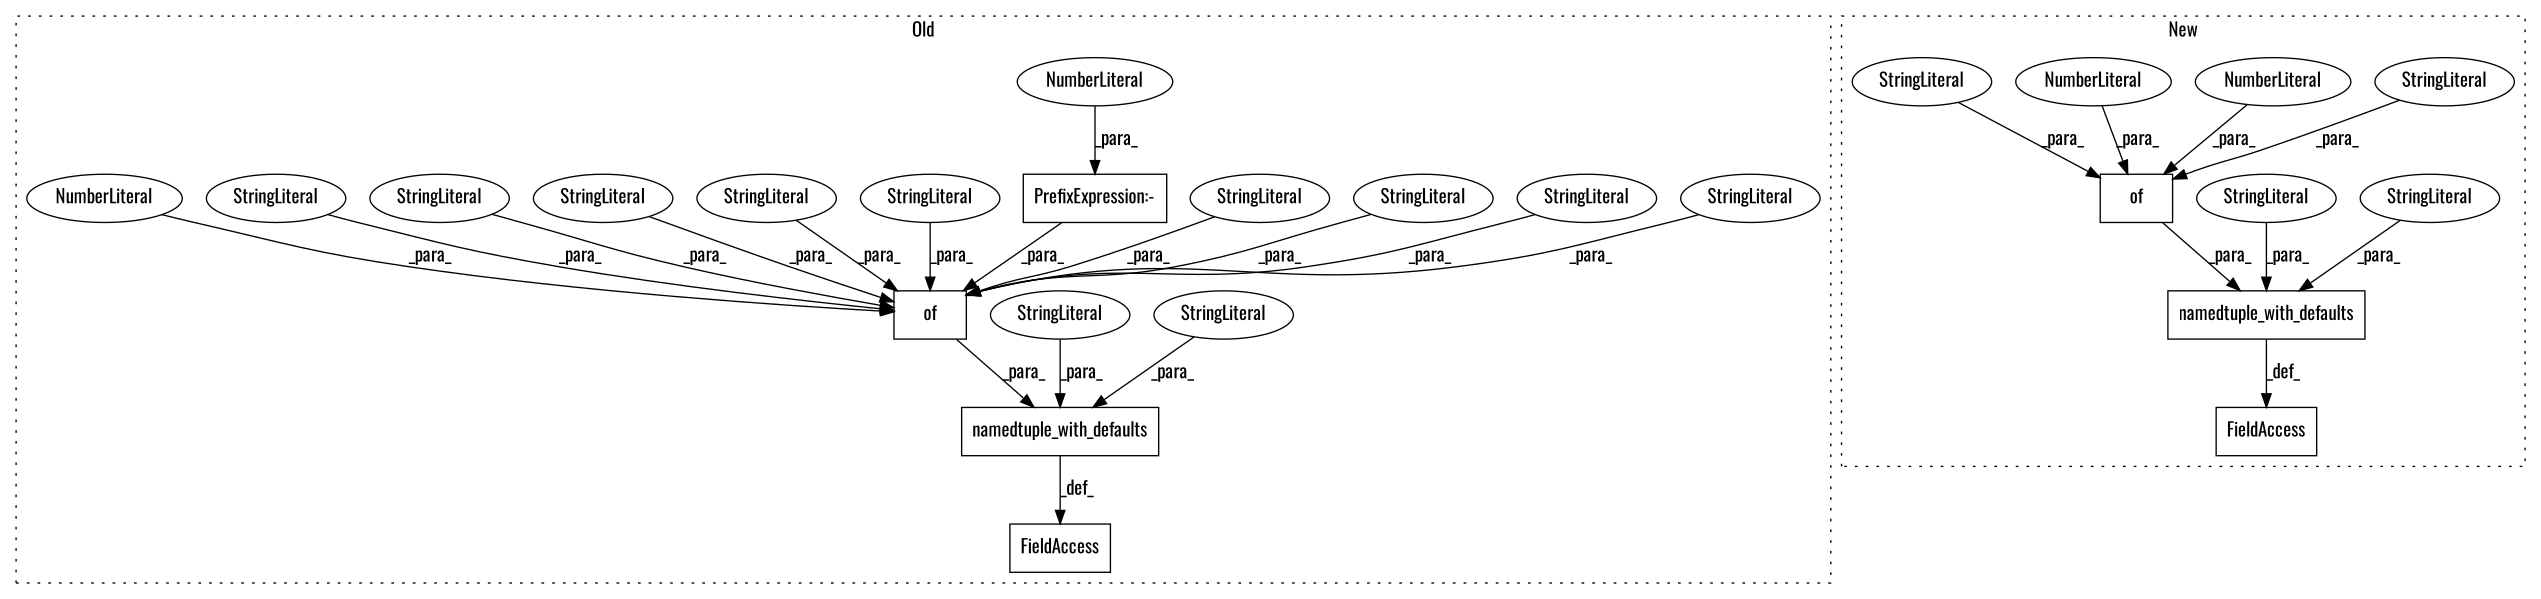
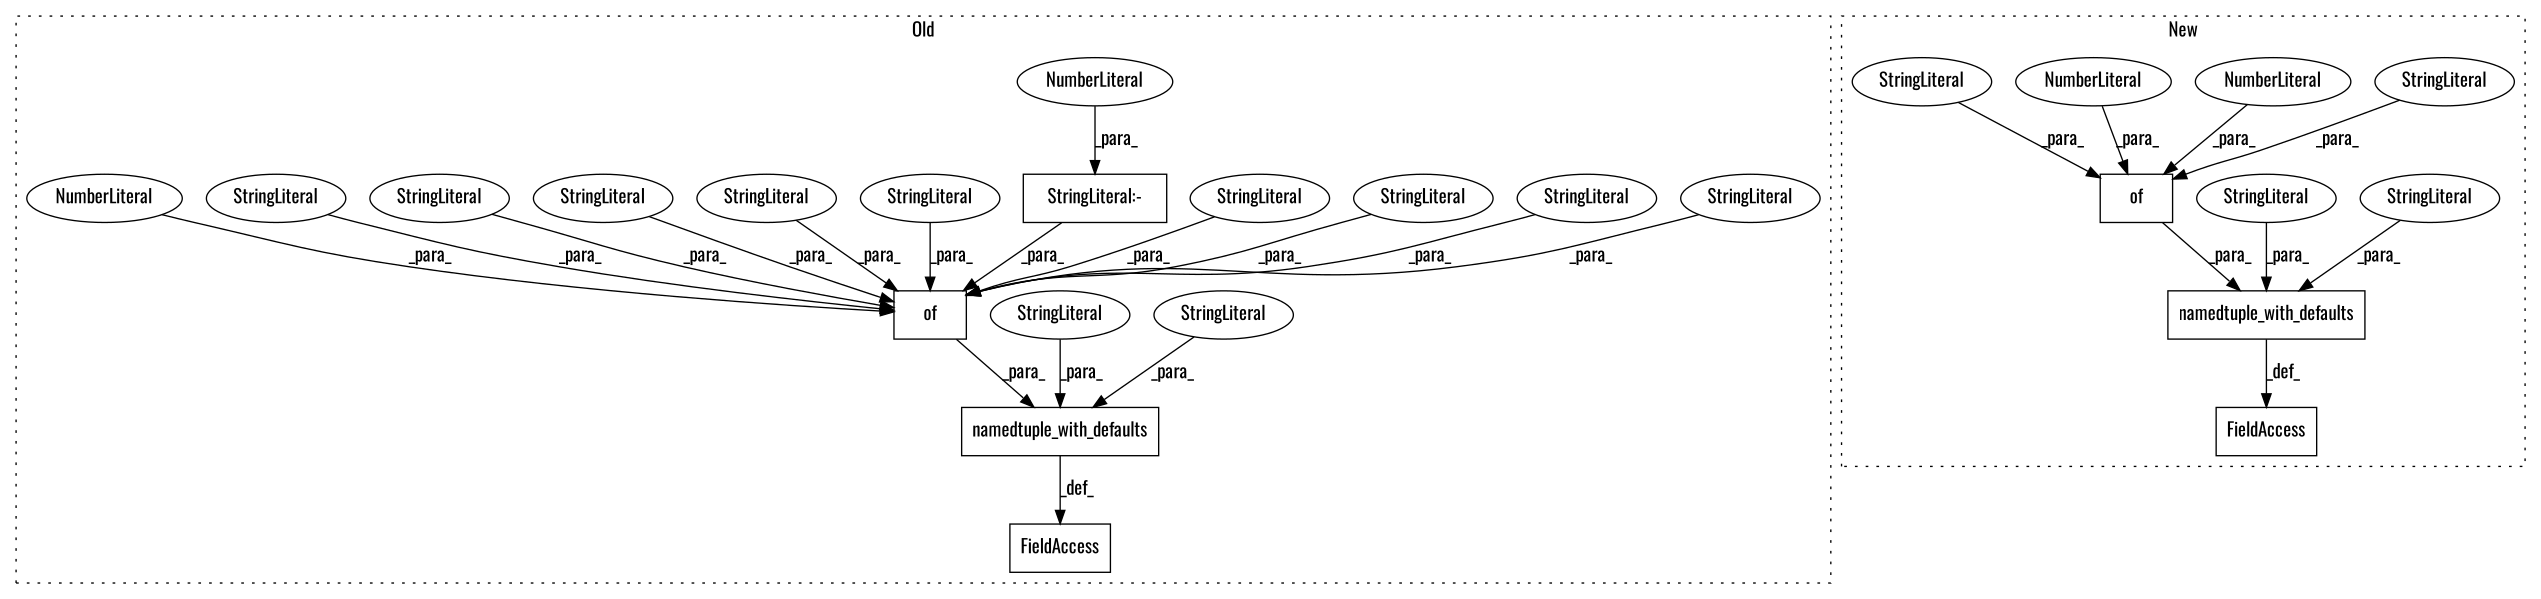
  digraph {
    fontname=Oswald
    node [a=45 l="25,1" s=1446 shape=ellipse fontname=Oswald]
    edge [fontname=Oswald]
    n1 [a=32 label=namedtuple_with_defaults s="1235,1535" shape=box]
    n2 [l=25 label=StringLiteral s=1260]
    n3 [l=52 label=StringLiteral s=1286]
    n4 [a=22 l=23 label=FieldAccess s=1211 shape=box]
    n5 [a=32 l="3,1" label=of s="1436,1533" shape=box]
    n6 [l=9 label=StringLiteral s=1452]
    n7 [l=8 label=StringLiteral s=1493]
    n8 [l=4 label=StringLiteral s=1462]
    n9 [l=6 label=StringLiteral s=1439]
-   n10 [a=38 l=1 label="PrefixExpression:-" s=1531 shape=box]
+   n10 [a=38 l=1 label="StringLiteral:-" s=1531 shape=box]
    n11 [a=34 l=1 label=NumberLiteral s=1532]
    n12 [l=14 label=StringLiteral s=1467]
    n13 [l=14 label=StringLiteral s=1504]
    n14 [l=5 label=StringLiteral]
    n15 [l=10 label=StringLiteral s=1482]
    n16 [l=8 label=StringLiteral s=1522]
    n17 [a=34 l=2 label=NumberLiteral s=1519]
    n18 [a=32 label=namedtuple_with_defaults s="1297,1450" shape=box]
    n19 [l=34 label=StringLiteral s=1322]
    n20 [l=37 label=StringLiteral s=1357]
    n21 [a=22 l=33 label=FieldAccess s=1263 shape=box]
    n22 [a=32 l="3,1" label=of s="1399,1449" shape=box]
    n23 [l=22 label=StringLiteral s=1423]
    n24 [a=34 l=3 label=NumberLiteral]
    n25 [a=34 l=3 label=NumberLiteral s=1419]
    n26 [l=16 label=StringLiteral s=1402]
    subgraph cluster_1 {
      label=Old
      style=dotted
      n1
      n2
      n3
      n4
      n5
      n6
      n7
      n8
      n9
      n10
      n11
      n12
      n13
      n14
      n15
      n16
      n17
    }
    subgraph cluster_2 {
      label=New
      style=dotted
      n18
      n19
      n20
      n21
      n22
      n23
      n24
      n25
      n26
    }
    n1 -> n4 [label=_def_]
    n2 -> n1 [label=_para_]
    n3 -> n1 [label=_para_]
    n5 -> n1 [label=_para_]
    n6 -> n5 [label=_para_]
    n7 -> n5 [label=_para_]
    n8 -> n5 [label=_para_]
    n9 -> n5 [label=_para_]
    n10 -> n5 [label=_para_]
    n11 -> n10 [label=_para_]
    n12 -> n5 [label=_para_]
    n13 -> n5 [label=_para_]
    n14 -> n5 [label=_para_]
    n15 -> n5 [label=_para_]
    n16 -> n5 [label=_para_]
    n17 -> n5 [label=_para_]
    n18 -> n21 [label=_def_]
    n19 -> n18 [label=_para_]
    n20 -> n18 [label=_para_]
    n22 -> n18 [label=_para_]
    n23 -> n22 [label=_para_]
    n24 -> n22 [label=_para_]
    n25 -> n22 [label=_para_]
    n26 -> n22 [label=_para_]
  }
